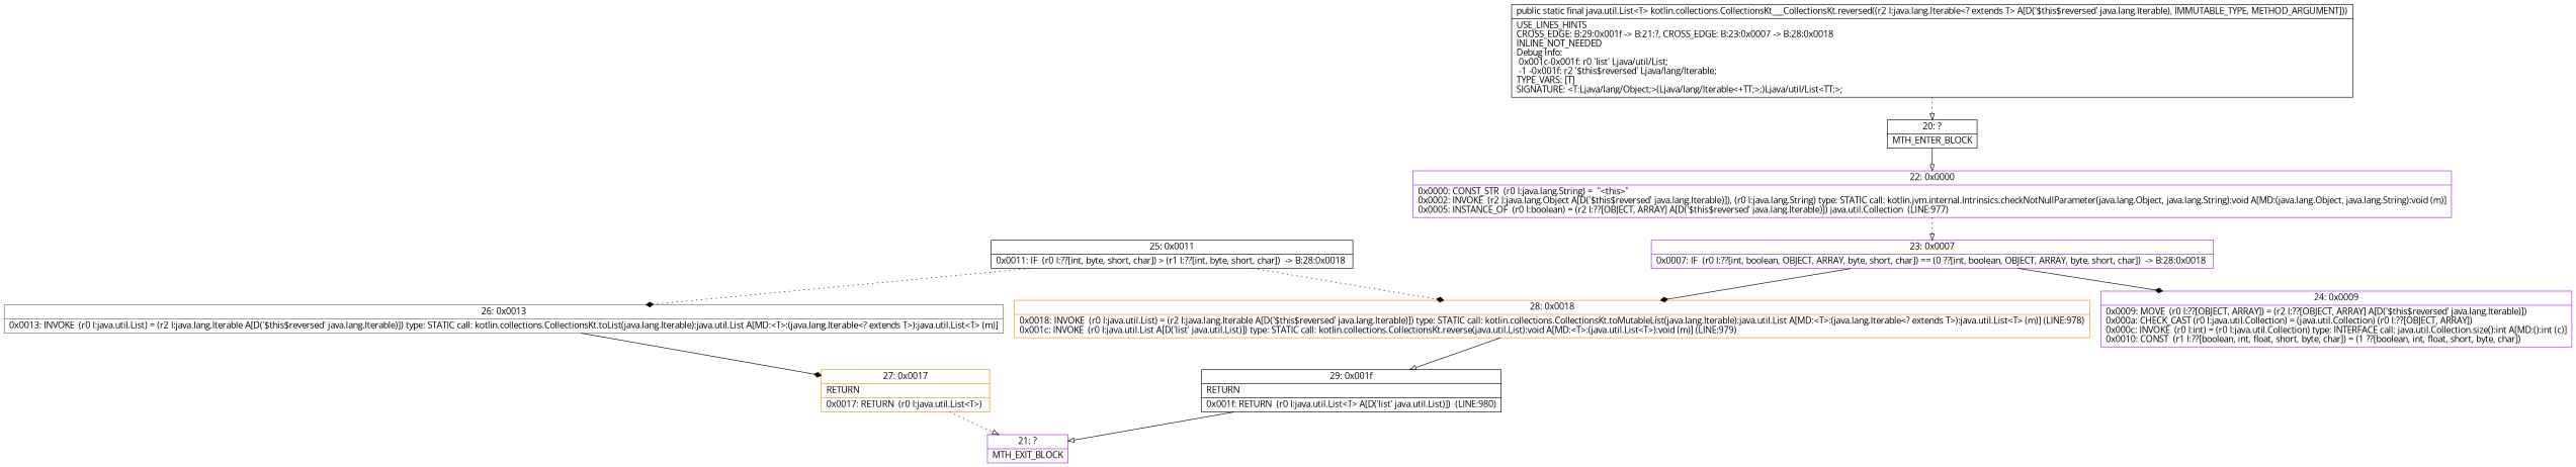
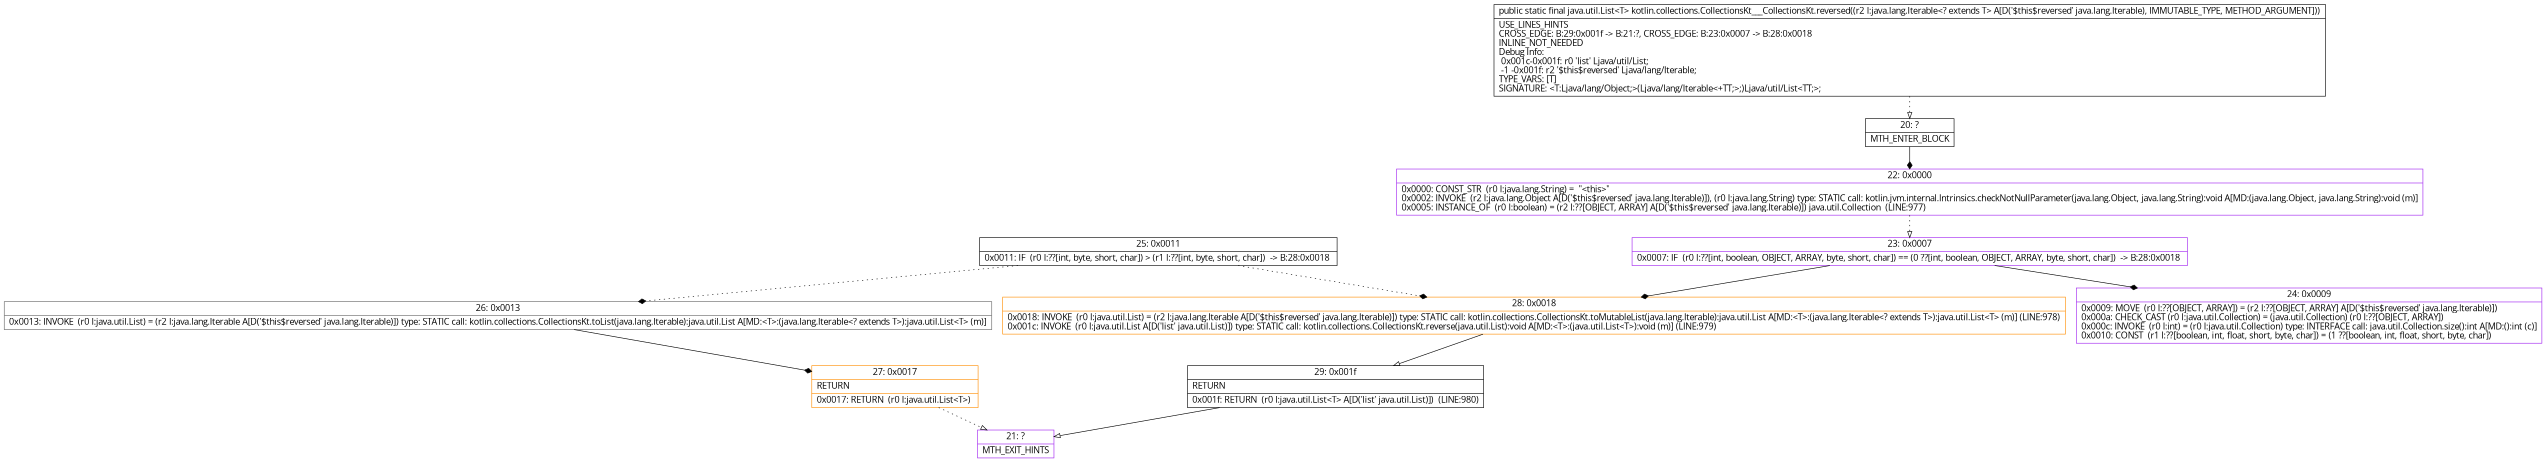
  digraph {
    fontname="Open Sans"
    node [color=black fontname="Open Sans" shape=record]
    edge [arrowhead=onormal fontname="Open Sans" style=solid]
    n1 [label="{20\:\ ?|MTH_ENTER_BLOCK\l}"]
    n2 [color=purple label="{22\:\ 0x0000|0x0000: CONST_STR  (r0 I:java.lang.String) =  \"\<this\>\" \l0x0002: INVOKE  (r2 I:java.lang.Object A[D('$this$reversed' java.lang.Iterable)]), (r0 I:java.lang.String) type: STATIC call: kotlin.jvm.internal.Intrinsics.checkNotNullParameter(java.lang.Object, java.lang.String):void A[MD:(java.lang.Object, java.lang.String):void (m)]\l0x0005: INSTANCE_OF  (r0 I:boolean) = (r2 I:??[OBJECT, ARRAY] A[D('$this$reversed' java.lang.Iterable)]) java.util.Collection  (LINE:977)\l}"]
    n3 [color=purple label="{23\:\ 0x0007|0x0007: IF  (r0 I:??[int, boolean, OBJECT, ARRAY, byte, short, char]) == (0 ??[int, boolean, OBJECT, ARRAY, byte, short, char])  \-\> B:28:0x0018 \l}"]
    n4 [color=purple label="{24\:\ 0x0009|0x0009: MOVE  (r0 I:??[OBJECT, ARRAY]) = (r2 I:??[OBJECT, ARRAY] A[D('$this$reversed' java.lang.Iterable)]) \l0x000a: CHECK_CAST (r0 I:java.util.Collection) = (java.util.Collection) (r0 I:??[OBJECT, ARRAY]) \l0x000c: INVOKE  (r0 I:int) = (r0 I:java.util.Collection) type: INTERFACE call: java.util.Collection.size():int A[MD:():int (c)]\l0x0010: CONST  (r1 I:??[boolean, int, float, short, byte, char]) = (1 ??[boolean, int, float, short, byte, char]) \l}"]
    n5 [color=darkorange label="{28\:\ 0x0018|0x0018: INVOKE  (r0 I:java.util.List) = (r2 I:java.lang.Iterable A[D('$this$reversed' java.lang.Iterable)]) type: STATIC call: kotlin.collections.CollectionsKt.toMutableList(java.lang.Iterable):java.util.List A[MD:\<T\>:(java.lang.Iterable\<? extends T\>):java.util.List\<T\> (m)] (LINE:978)\l0x001c: INVOKE  (r0 I:java.util.List A[D('list' java.util.List)]) type: STATIC call: kotlin.collections.CollectionsKt.reverse(java.util.List):void A[MD:\<T\>:(java.util.List\<T\>):void (m)] (LINE:979)\l}"]
    n6 [label="{29\:\ 0x001f|RETURN\l|0x001f: RETURN  (r0 I:java.util.List\<T\> A[D('list' java.util.List)])  (LINE:980)\l}"]
    n7 [label="{25\:\ 0x0011|0x0011: IF  (r0 I:??[int, byte, short, char]) \> (r1 I:??[int, byte, short, char])  \-\> B:28:0x0018 \l}"]
    n8 [color=gray40 label="{26\:\ 0x0013|0x0013: INVOKE  (r0 I:java.util.List) = (r2 I:java.lang.Iterable A[D('$this$reversed' java.lang.Iterable)]) type: STATIC call: kotlin.collections.CollectionsKt.toList(java.lang.Iterable):java.util.List A[MD:\<T\>:(java.lang.Iterable\<? extends T\>):java.util.List\<T\> (m)]\l}"]
    n9 [color=darkorange label="{27\:\ 0x0017|RETURN\l|0x0017: RETURN  (r0 I:java.util.List\<T\>) \l}"]
-   n10 [color=purple label="{21\:\ ?|MTH_EXIT_BLOCK\l}"]
+   n10 [color=purple label="{21\:\ ?|MTH_EXIT_HINTS\l}"]
    n11 [label="{public static final java.util.List\<T\> kotlin.collections.CollectionsKt___CollectionsKt.reversed((r2 I:java.lang.Iterable\<? extends T\> A[D('$this$reversed' java.lang.Iterable), IMMUTABLE_TYPE, METHOD_ARGUMENT]))  | USE_LINES_HINTS\lCROSS_EDGE: B:29:0x001f \-\> B:21:?, CROSS_EDGE: B:23:0x0007 \-\> B:28:0x0018\lINLINE_NOT_NEEDED\lDebug Info:\l  0x001c\-0x001f: r0 'list' Ljava\/util\/List;\l  \-1 \-0x001f: r2 '$this$reversed' Ljava\/lang\/Iterable;\lTYPE_VARS: [T]\lSIGNATURE: \<T:Ljava\/lang\/Object;\>(Ljava\/lang\/Iterable\<+TT;\>;)Ljava\/util\/List\<TT;\>;\l}"]
-   n1 -> n2
+   n1 -> n2 [arrowhead=diamond]
    n2 -> n3 [style=dotted]
    n3 -> n4 [arrowhead=diamond]
    n3 -> n5 [arrowhead=diamond]
    n5 -> n6
    n6 -> n10
    n7 -> n5 [arrowhead=diamond style=dotted]
    n7 -> n8 [arrowhead=diamond style=dotted]
    n8 -> n9 [arrowhead=diamond]
    n9 -> n10 [style=dotted]
    n11 -> n1 [style=dotted]
  }
